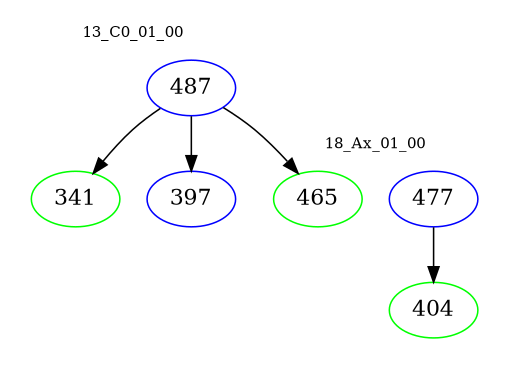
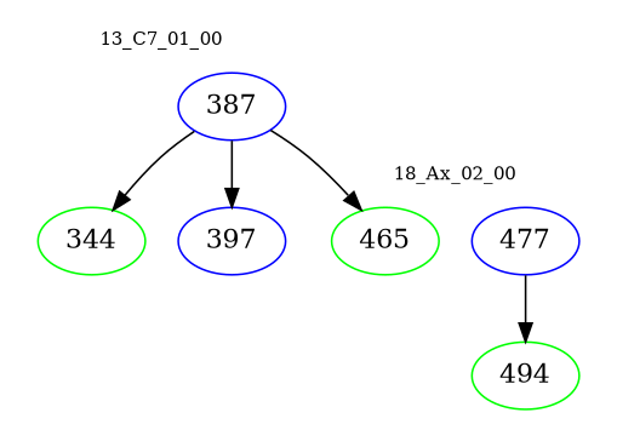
  digraph {
    node [color=blue]
    edge [color=black]
    n1 [label=477]
    n2 [color=green label=465]
-   n3 [color=green label=404]
-   n4 [label=487]
-   n5 [color=green label=341]
+   n3 [color=green label=494]
+   n4 [label=387]
+   n5 [color=green label=344]
    n6 [label=397]
    subgraph cluster_1 {
      color=white
      fontsize=10
-     label="18_Ax_01_00"
+     label="18_Ax_02_00"
      n1
      n2
      n3
    }
    subgraph cluster_2 {
      color=white
      fontsize=10
-     label="13_C0_01_00"
+     label="13_C7_01_00"
      n4
      n5
      n6
    }
    n1 -> n3
    n4 -> n2
    n4 -> n5
    n4 -> n6
  }
